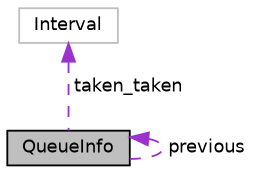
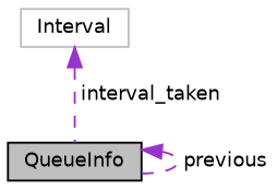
  digraph {
    node [fontname=Helvetica fontsize=10 shape=record style=filled]
    edge [color=darkorchid3 dir=back fontname=Helvetica fontsize=10 labelfontname=Helvetica labelfontsize=10 style=dashed]
    n1 [color=black fillcolor=grey75 fontcolor=black height=0.2 label=QueueInfo width=0.4]
    n2 [color=grey75 fillcolor=white height=0.2 label=Interval width=0.4]
    n1 -> n1 [label=" previous"]
-   n2 -> n1 [label=" taken_taken"]
+   n2 -> n1 [label=" interval_taken"]
  }
